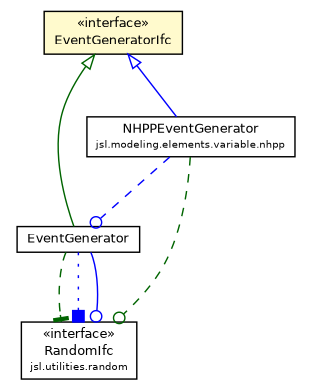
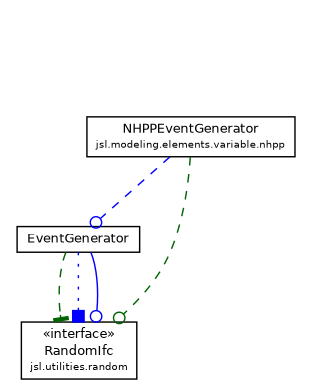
  digraph {
    nodesep=0.25
    ranksep=0.5
    node [fontcolor=black fontname=Helvetica fontsize=9.0 shape=plaintext]
    edge [color=blue fontname=Helvetica fontsize=10.0 headport=p labelfontname=Helvetica labelfontsize=10 style=solid tailport=p arrowhead=odot fontcolor=black]
-   n1 [label=<<table title="jsl.modeling.elements.EventGeneratorIfc" border="0" cellborder="1" cellspacing="0" cellpadding="2" port="p" bgcolor="lemonChiffon" href="./EventGeneratorIfc.html"> 		<tr><td><table border="0" cellspacing="0" cellpadding="1"> <tr><td align="center" balign="center"> &#171;interface&#187; </td></tr> <tr><td align="center" balign="center"> EventGeneratorIfc </td></tr> 		</table></td></tr> 		</table>>]
    n2 [label=<<table title="jsl.modeling.elements.EventGenerator" border="0" cellborder="1" cellspacing="0" cellpadding="2" port="p" href="./EventGenerator.html"> 		<tr><td><table border="0" cellspacing="0" cellpadding="1"> <tr><td align="center" balign="center"> EventGenerator </td></tr> 		</table></td></tr> 		</table>>]
    n3 [label=<<table title="jsl.modeling.elements.variable.nhpp.NHPPEventGenerator" border="0" cellborder="1" cellspacing="0" cellpadding="2" port="p" href="./variable/nhpp/NHPPEventGenerator.html"> 		<tr><td><table border="0" cellspacing="0" cellpadding="1"> <tr><td align="center" balign="center"> NHPPEventGenerator </td></tr> <tr><td align="center" balign="center"><font point-size="7.0"> jsl.modeling.elements.variable.nhpp </font></td></tr> 		</table></td></tr> 		</table>>]
    n4 [label=<<table title="jsl.utilities.random.RandomIfc" border="0" cellborder="1" cellspacing="0" cellpadding="2" port="p" href="../../utilities/random/RandomIfc.html"> 		<tr><td><table border="0" cellspacing="0" cellpadding="1"> <tr><td align="center" balign="center"> &#171;interface&#187; </td></tr> <tr><td align="center" balign="center"> RandomIfc </td></tr> <tr><td align="center" balign="center"><font point-size="7.0"> jsl.utilities.random </font></td></tr> 		</table></td></tr> 		</table>>]
-   n1 -> n2 [arrowtail=empty color=darkgreen dir=back fontsize=10 arrowhead="" fontcolor=""]
-   n1 -> n3 [arrowtail=empty dir=back fontsize=10 arrowhead="" fontcolor=""]
    n2 -> n4 [arrowhead=tee color=darkgreen style=dashed]
    n2 -> n4 [arrowhead=box style=dotted]
    n2 -> n4
    n3 -> n2 [style=dashed]
    n3 -> n4 [color=darkgreen style=dashed]
  }
